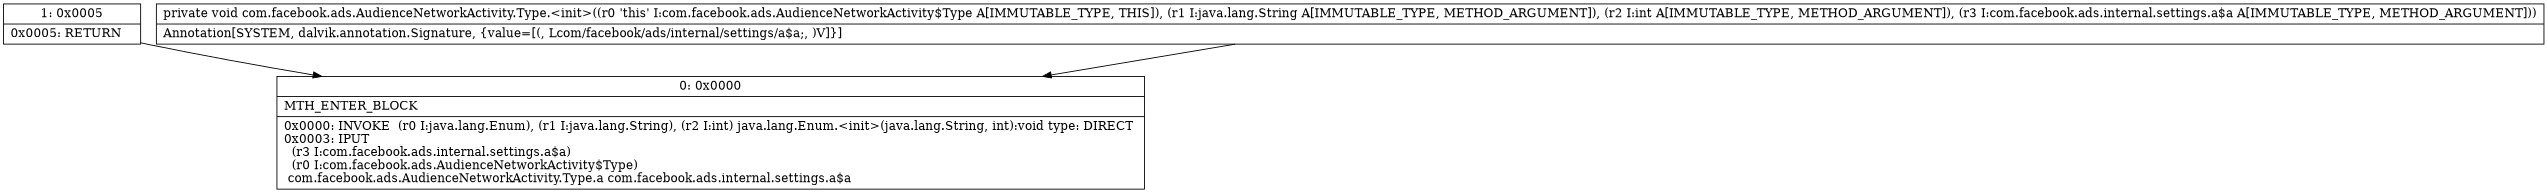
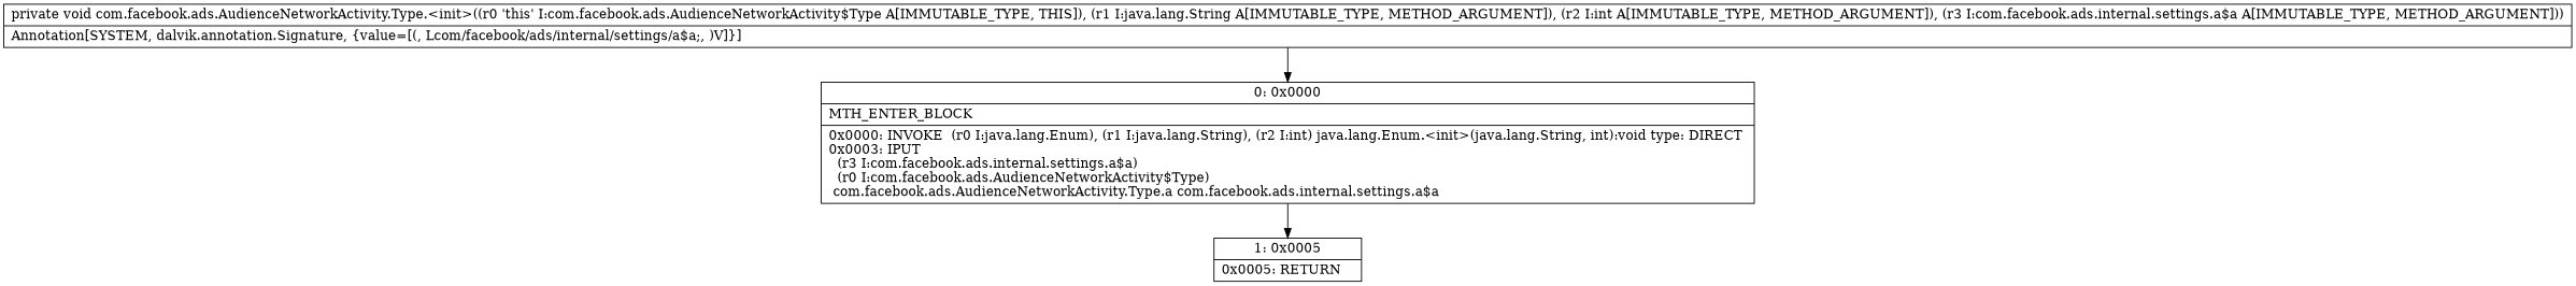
  digraph {
    node [shape=record]
    n1 [label="{0\:\ 0x0000|MTH_ENTER_BLOCK\l|0x0000: INVOKE  (r0 I:java.lang.Enum), (r1 I:java.lang.String), (r2 I:int) java.lang.Enum.\<init\>(java.lang.String, int):void type: DIRECT \l0x0003: IPUT  \l  (r3 I:com.facebook.ads.internal.settings.a$a)\l  (r0 I:com.facebook.ads.AudienceNetworkActivity$Type)\l com.facebook.ads.AudienceNetworkActivity.Type.a com.facebook.ads.internal.settings.a$a \l}"]
    n2 [label="{1\:\ 0x0005|0x0005: RETURN   \l}"]
    n3 [label="{private void com.facebook.ads.AudienceNetworkActivity.Type.\<init\>((r0 'this' I:com.facebook.ads.AudienceNetworkActivity$Type A[IMMUTABLE_TYPE, THIS]), (r1 I:java.lang.String A[IMMUTABLE_TYPE, METHOD_ARGUMENT]), (r2 I:int A[IMMUTABLE_TYPE, METHOD_ARGUMENT]), (r3 I:com.facebook.ads.internal.settings.a$a A[IMMUTABLE_TYPE, METHOD_ARGUMENT]))  | Annotation[SYSTEM, dalvik.annotation.Signature, \{value=[(, Lcom\/facebook\/ads\/internal\/settings\/a$a;, )V]\}]\l}"]
-   n2 -> n1
+   n1 -> n2
    n3 -> n1
  }
